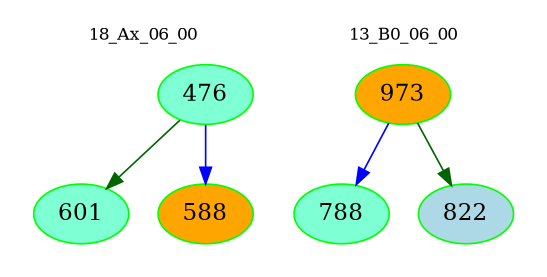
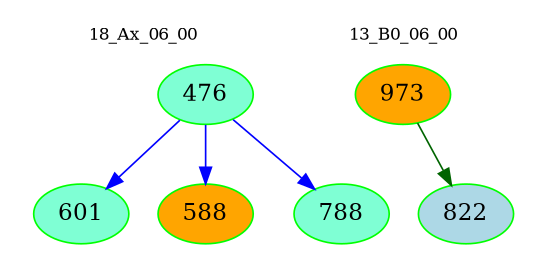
  digraph {
    node [color=green fillcolor=aquamarine style=filled]
    edge [color=darkgreen]
    n1 [label=476]
    n2 [label=601]
    n3 [fillcolor=orange label=588]
    n4 [fillcolor=orange label=973]
    n5 [fillcolor=lightblue label=822]
    n6 [label=788]
    subgraph cluster_1 {
      color=white
      fontsize=10
      label="18_Ax_06_00"
      n1
      n2
      n3
    }
    subgraph cluster_2 {
      color=white
      fontsize=10
      label="13_B0_06_00"
      n4
      n5
      n6
    }
-   n1 -> n2
+   n1 -> n2 [color=blue]
    n1 -> n3 [color=blue]
    n4 -> n5
-   n4 -> n6 [color=blue]
+   n1 -> n6 [color=blue]
  }
